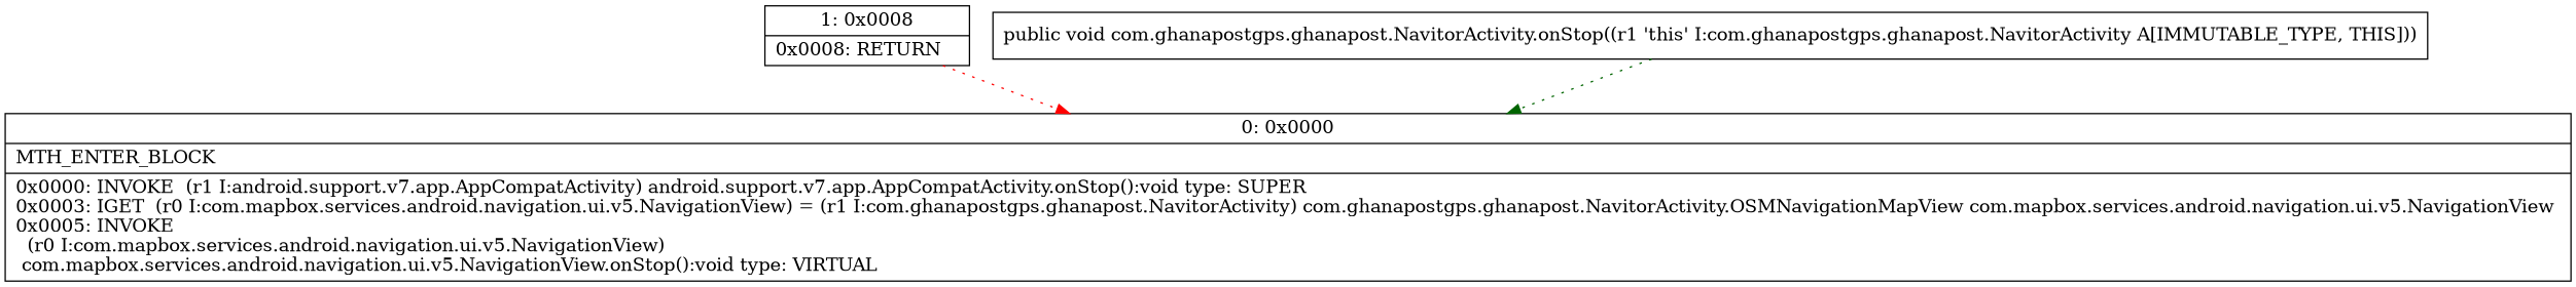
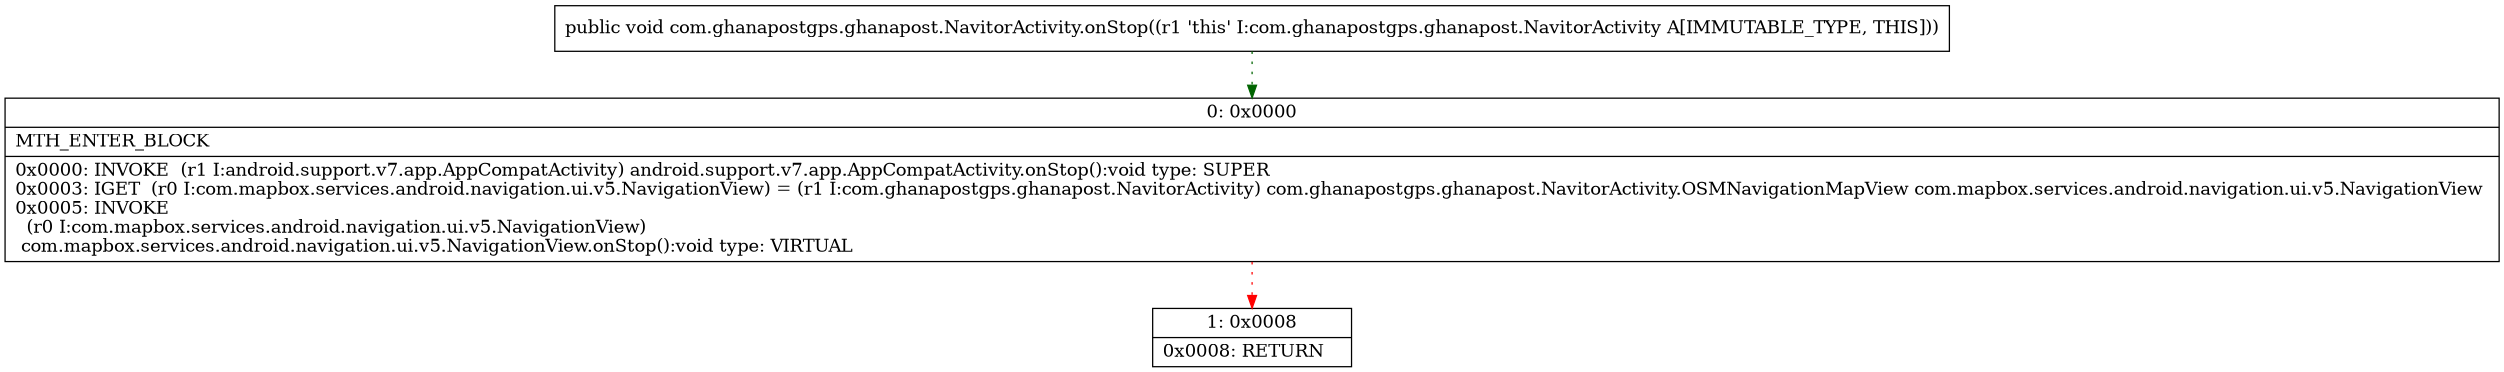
  digraph {
    node [shape=record]
    edge [style=dotted]
    n1 [label="{0\:\ 0x0000|MTH_ENTER_BLOCK\l|0x0000: INVOKE  (r1 I:android.support.v7.app.AppCompatActivity) android.support.v7.app.AppCompatActivity.onStop():void type: SUPER \l0x0003: IGET  (r0 I:com.mapbox.services.android.navigation.ui.v5.NavigationView) = (r1 I:com.ghanapostgps.ghanapost.NavitorActivity) com.ghanapostgps.ghanapost.NavitorActivity.OSMNavigationMapView com.mapbox.services.android.navigation.ui.v5.NavigationView \l0x0005: INVOKE  \l  (r0 I:com.mapbox.services.android.navigation.ui.v5.NavigationView)\l com.mapbox.services.android.navigation.ui.v5.NavigationView.onStop():void type: VIRTUAL \l}"]
    n2 [label="{1\:\ 0x0008|0x0008: RETURN   \l}"]
    n3 [label="{public void com.ghanapostgps.ghanapost.NavitorActivity.onStop((r1 'this' I:com.ghanapostgps.ghanapost.NavitorActivity A[IMMUTABLE_TYPE, THIS])) }"]
-   n2 -> n1 [color=red]
+   n1 -> n2 [color=red]
    n3 -> n1 [color=darkgreen]
  }
